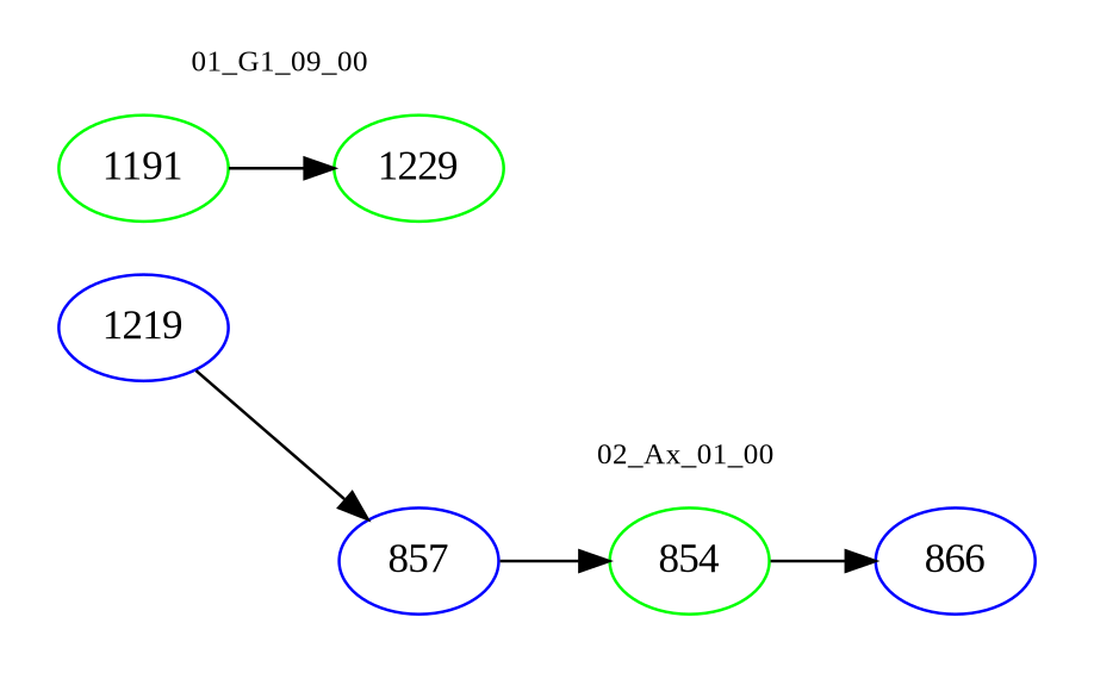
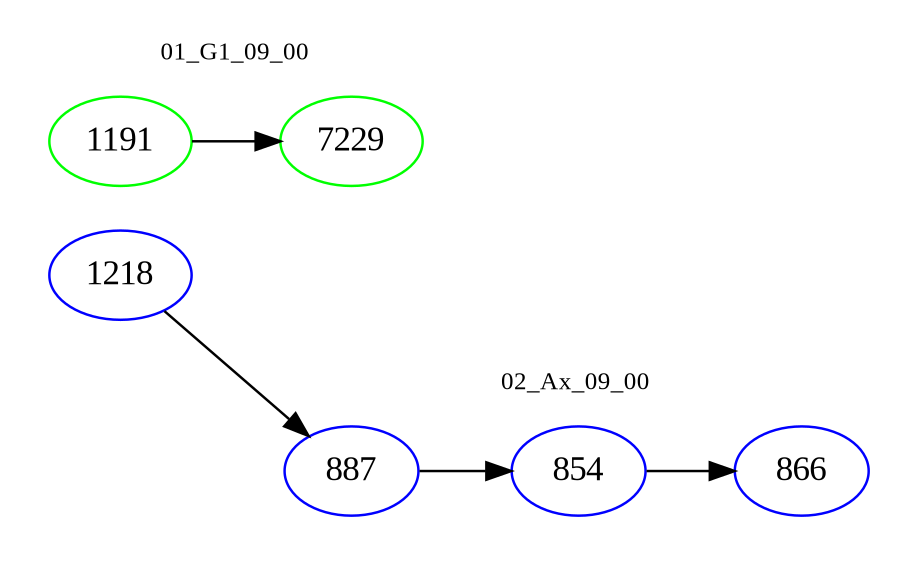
  digraph {
    fontname="Liberation Serif"
    rankdir=LR
    node [color=blue fontname="Liberation Serif"]
    edge [color=black fontname="Liberation Serif"]
-   n1 [label=857]
-   n2 [color=green label=854]
+   n1 [label=887]
+   n2 [label=854]
    n3 [label=866]
-   n4 [label=1219]
+   n4 [label=1218]
    n5 [color=green label=1191]
-   n6 [color=green label=1229]
+   n6 [color=green label=7229]
    subgraph cluster_1 {
      color=white
      fontsize=10
-     label="02_Ax_01_00"
+     label="02_Ax_09_00"
      n1
      n2
      n3
    }
    subgraph cluster_2 {
      color=white
      fontsize=10
      label="01_G1_09_00"
      n4
      n5
      n6
    }
    n1 -> n2
    n2 -> n3
    n4 -> n1
    n5 -> n6
  }
